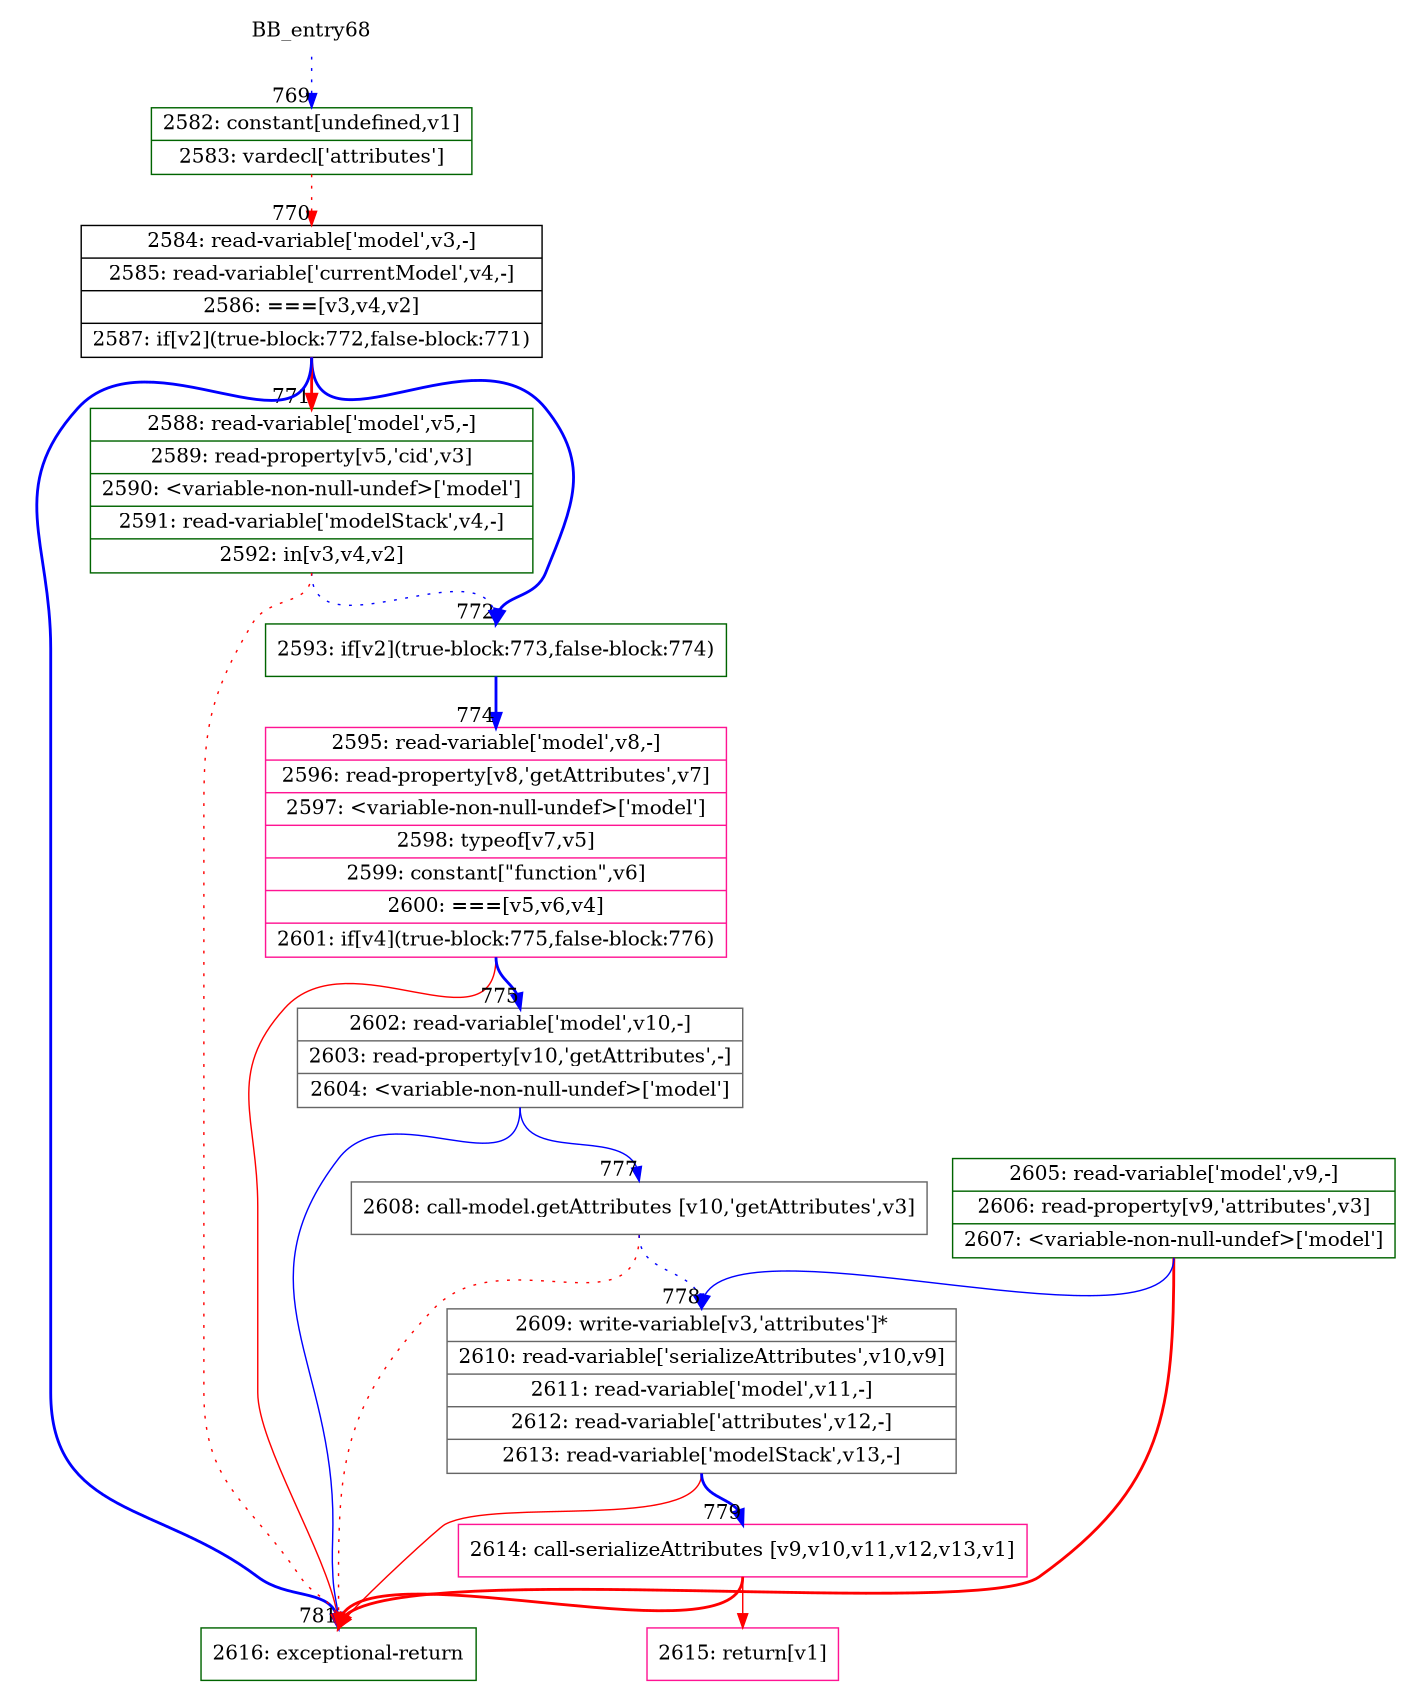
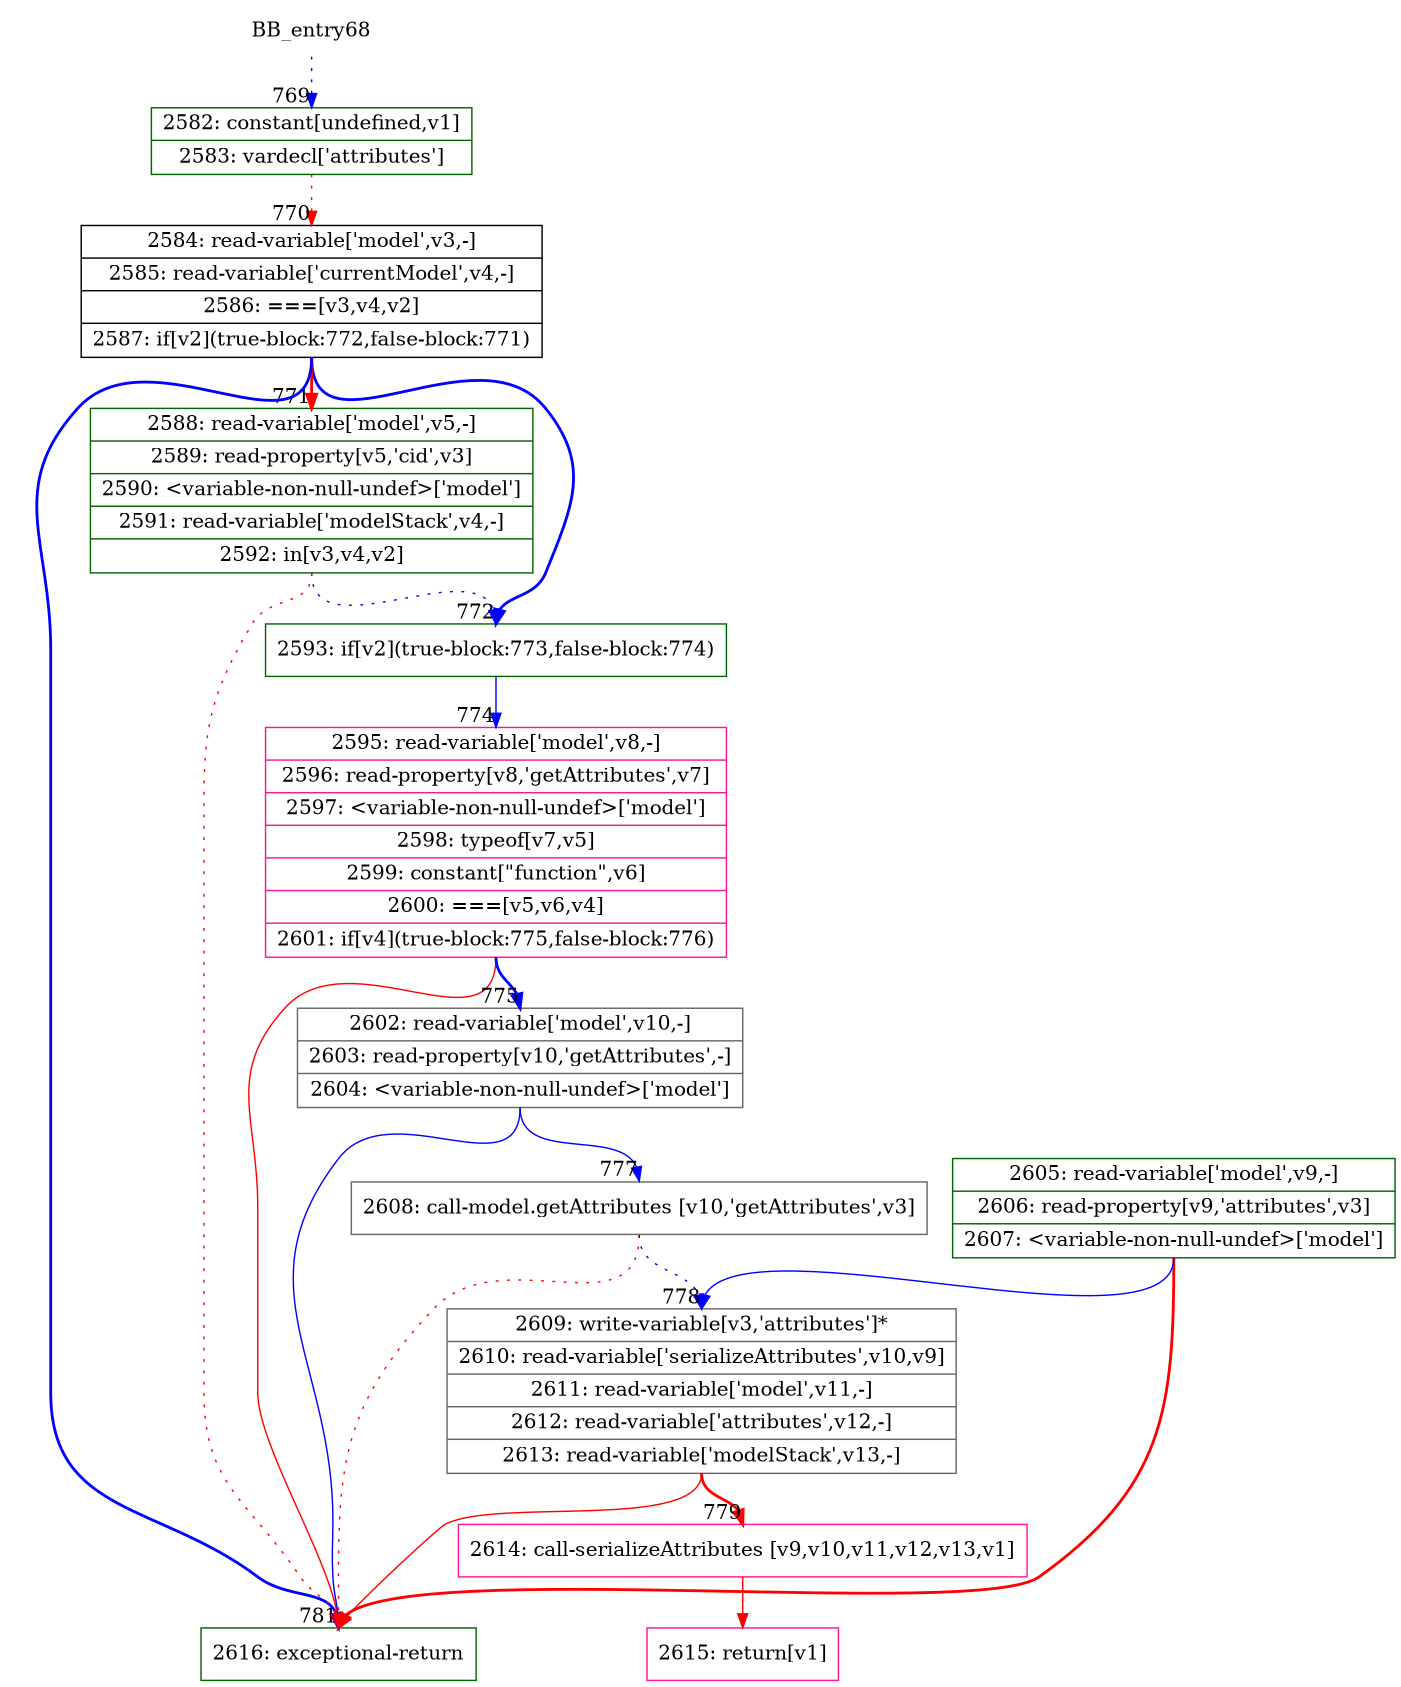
  digraph {
    rankdir=TD
    node [color=darkgreen shape=record]
    edge [color=blue headport=n style=bold tailport=s]
    BB_entry68 [color=gray40 shape=none]
    n2 [label="{2582: constant[undefined,v1]|2583: vardecl['attributes']}"]
    n3 [color=black label="{2584: read-variable['model',v3,-]|2585: read-variable['currentModel',v4,-]|2586: ===[v3,v4,v2]|2587: if[v2](true-block:772,false-block:771)}"]
    n4 [label="{2593: if[v2](true-block:773,false-block:774)}"]
    n5 [label="{2588: read-variable['model',v5,-]|2589: read-property[v5,'cid',v3]|2590: \<variable-non-null-undef\>['model']|2591: read-variable['modelStack',v4,-]|2592: in[v3,v4,v2]}"]
    n6 [label="{2616: exceptional-return}"]
    n7 [color=deeppink label="{2595: read-variable['model',v8,-]|2596: read-property[v8,'getAttributes',v7]|2597: \<variable-non-null-undef\>['model']|2598: typeof[v7,v5]|2599: constant[\"function\",v6]|2600: ===[v5,v6,v4]|2601: if[v4](true-block:775,false-block:776)}"]
    n8 [color=gray40 label="{2602: read-variable['model',v10,-]|2603: read-property[v10,'getAttributes',-]|2604: \<variable-non-null-undef\>['model']}"]
    n9 [color=deeppink label="{2615: return[v1]}"]
    n10 [color=gray40 label="{2608: call-model.getAttributes [v10,'getAttributes',v3]}"]
    n11 [label="{2605: read-variable['model',v9,-]|2606: read-property[v9,'attributes',v3]|2607: \<variable-non-null-undef\>['model']}"]
    n12 [color=gray40 label="{2609: write-variable[v3,'attributes']*|2610: read-variable['serializeAttributes',v10,v9]|2611: read-variable['model',v11,-]|2612: read-variable['attributes',v12,-]|2613: read-variable['modelStack',v13,-]}"]
    n13 [color=deeppink label="{2614: call-serializeAttributes [v9,v10,v11,v12,v13,v1]}"]
    BB_entry68 -> n2 [headlabel="    769" style=dotted]
    n2 -> n3 [color=red headlabel="      770" style=dotted]
    n3 -> n4 [headlabel="      772"]
    n3 -> n5 [color=red headlabel="      771"]
    n3 -> n6 [headlabel="      781"]
-   n4 -> n7 [headlabel="      774"]
+   n4 -> n7 [headlabel="      774" style=solid]
    n5 -> n4 [style=dotted]
    n5 -> n6 [color=red style=dotted]
    n7 -> n6 [color=red style=solid]
    n7 -> n8 [headlabel="      775"]
    n8 -> n6 [style=solid]
    n8 -> n10 [headlabel="      777" style=solid]
    n10 -> n6 [color=red style=dotted]
    n10 -> n12 [style=dotted]
    n11 -> n6 [color=red]
    n11 -> n12 [headlabel="      778" style=solid]
    n12 -> n6 [color=red style=solid]
-   n12 -> n13 [headlabel="      779"]
-   n13 -> n6 [color=red]
+   n12 -> n13 [color=red headlabel="      779"]
    n13 -> n9 [color=red style=solid]
  }
